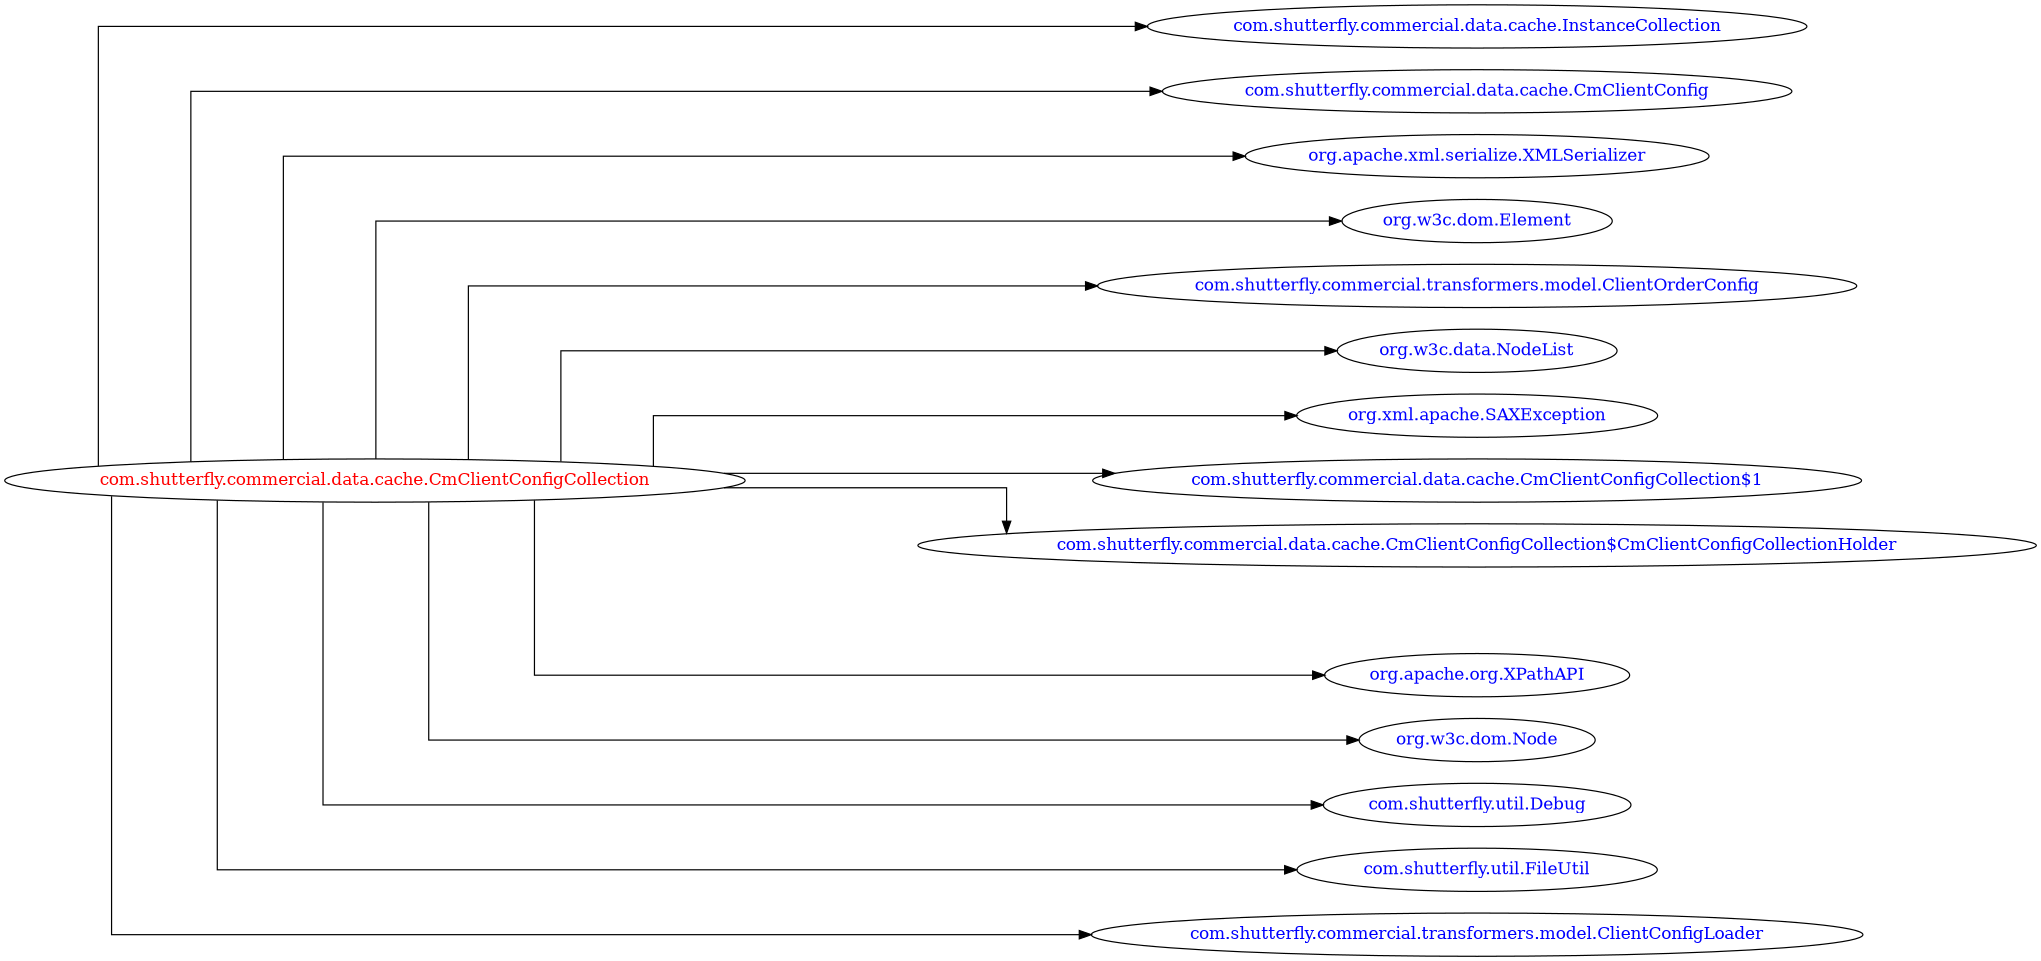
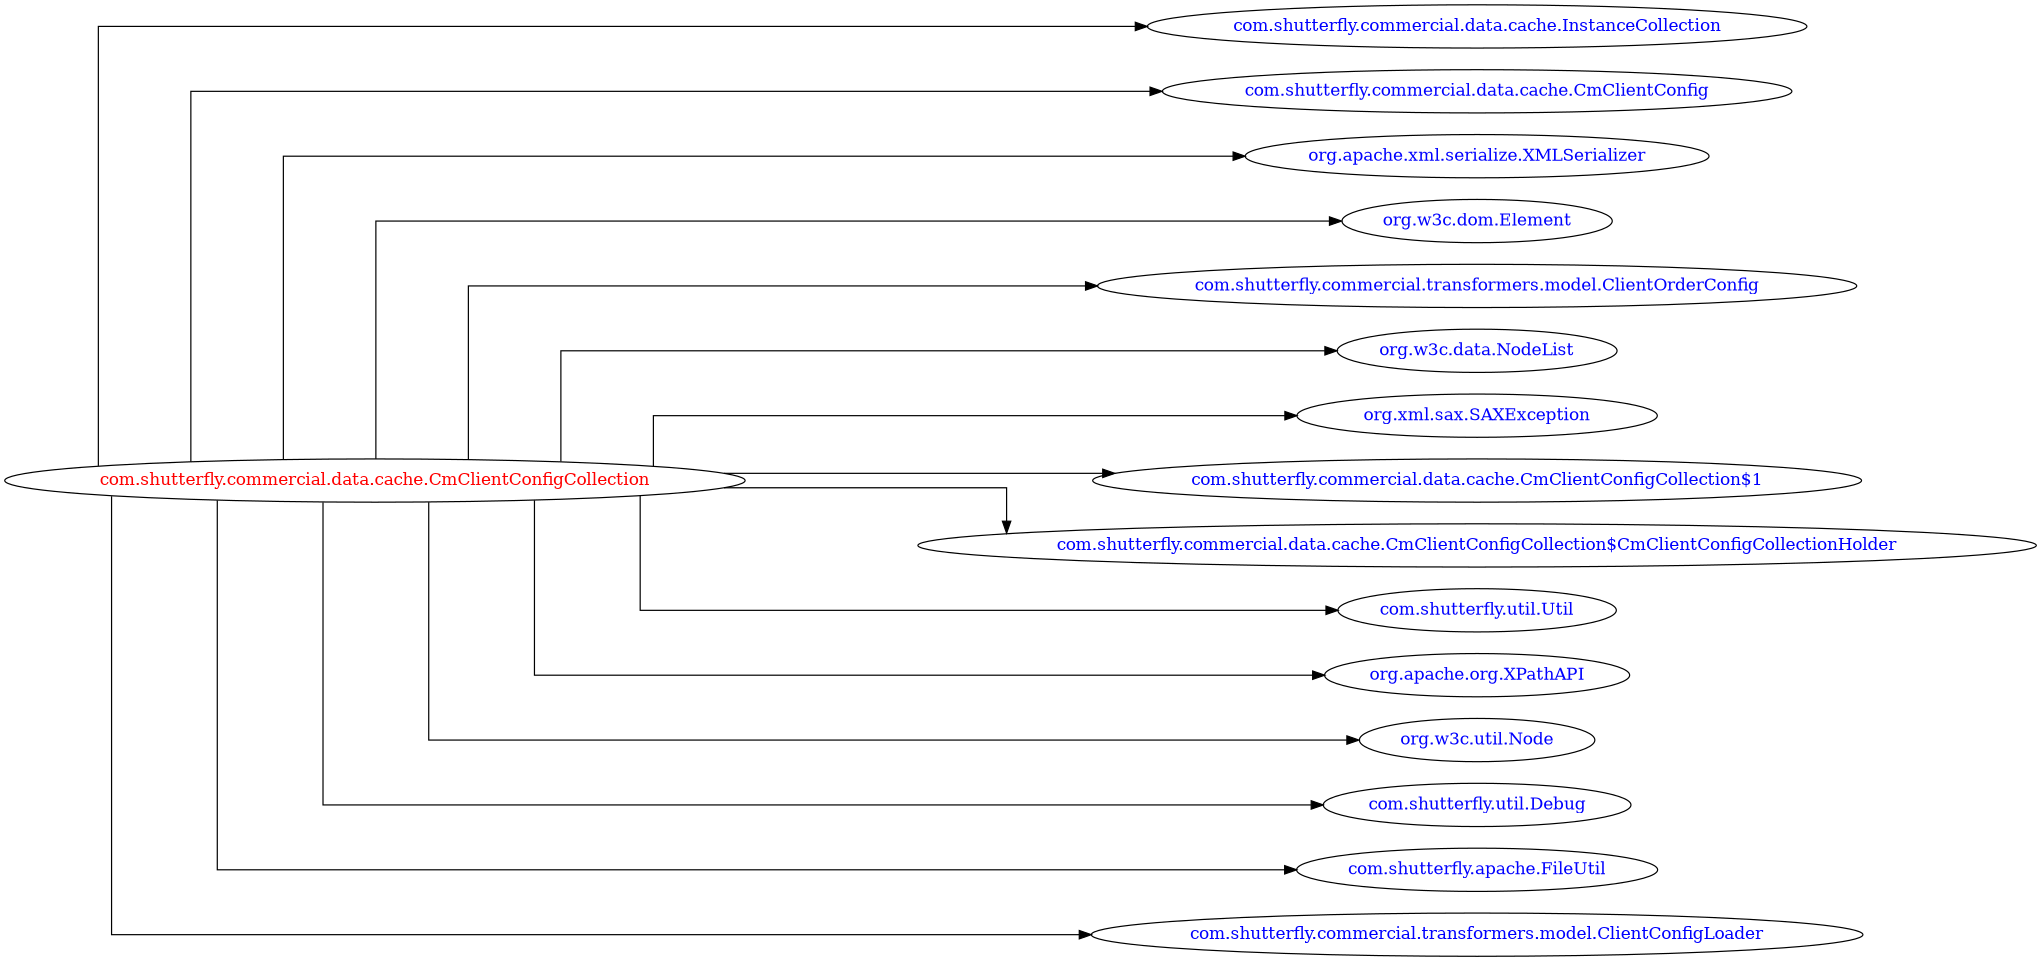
  digraph {
    concentrate=true
    rankdir=LR
    ranksep=2.0
    splines=ortho
    node [fontcolor=blue]
    "com.shutterfly.commercial.data.cache.CmClientConfigCollection" [fontcolor=red]
    "com.shutterfly.commercial.data.cache.InstanceCollection"
    "com.shutterfly.commercial.data.cache.CmClientConfig"
    "org.apache.xml.serialize.XMLSerializer"
    "org.w3c.dom.Element"
    "com.shutterfly.commercial.transformers.model.ClientOrderConfig"
    n7 [label="org.w3c.data.NodeList"]
-   "org.xml.sax.SAXException" [label="org.xml.apache.SAXException"]
+   "org.xml.sax.SAXException"
    "com.shutterfly.commercial.data.cache.CmClientConfigCollection$1"
    "com.shutterfly.commercial.data.cache.CmClientConfigCollection$CmClientConfigCollectionHolder"
+   "com.shutterfly.util.Util"
    n12 [label="org.apache.org.XPathAPI"]
-   "org.w3c.dom.Node"
+   "org.w3c.dom.Node" [label="org.w3c.util.Node"]
    "com.shutterfly.util.Debug"
-   "com.shutterfly.util.FileUtil"
+   "com.shutterfly.util.FileUtil" [label="com.shutterfly.apache.FileUtil"]
    "com.shutterfly.commercial.transformers.model.ClientConfigLoader"
    "com.shutterfly.commercial.data.cache.CmClientConfigCollection" -> "com.shutterfly.commercial.data.cache.InstanceCollection"
    "com.shutterfly.commercial.data.cache.CmClientConfigCollection" -> "com.shutterfly.commercial.data.cache.CmClientConfig"
    "com.shutterfly.commercial.data.cache.CmClientConfigCollection" -> "org.apache.xml.serialize.XMLSerializer"
    "com.shutterfly.commercial.data.cache.CmClientConfigCollection" -> "org.w3c.dom.Element"
    "com.shutterfly.commercial.data.cache.CmClientConfigCollection" -> "com.shutterfly.commercial.transformers.model.ClientOrderConfig"
    "com.shutterfly.commercial.data.cache.CmClientConfigCollection" -> n7
    "com.shutterfly.commercial.data.cache.CmClientConfigCollection" -> "org.xml.sax.SAXException"
    "com.shutterfly.commercial.data.cache.CmClientConfigCollection" -> "com.shutterfly.commercial.data.cache.CmClientConfigCollection$1"
    "com.shutterfly.commercial.data.cache.CmClientConfigCollection" -> "com.shutterfly.commercial.data.cache.CmClientConfigCollection$CmClientConfigCollectionHolder"
+   "com.shutterfly.commercial.data.cache.CmClientConfigCollection" -> "com.shutterfly.util.Util"
    "com.shutterfly.commercial.data.cache.CmClientConfigCollection" -> n12
    "com.shutterfly.commercial.data.cache.CmClientConfigCollection" -> "org.w3c.dom.Node"
    "com.shutterfly.commercial.data.cache.CmClientConfigCollection" -> "com.shutterfly.util.Debug"
    "com.shutterfly.commercial.data.cache.CmClientConfigCollection" -> "com.shutterfly.util.FileUtil"
    "com.shutterfly.commercial.data.cache.CmClientConfigCollection" -> "com.shutterfly.commercial.transformers.model.ClientConfigLoader"
  }
